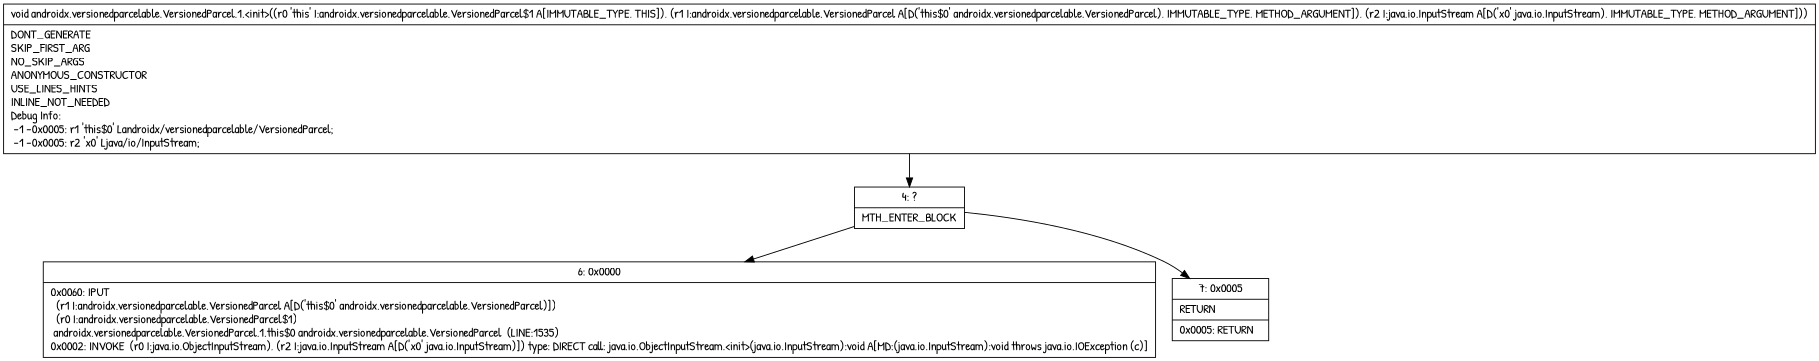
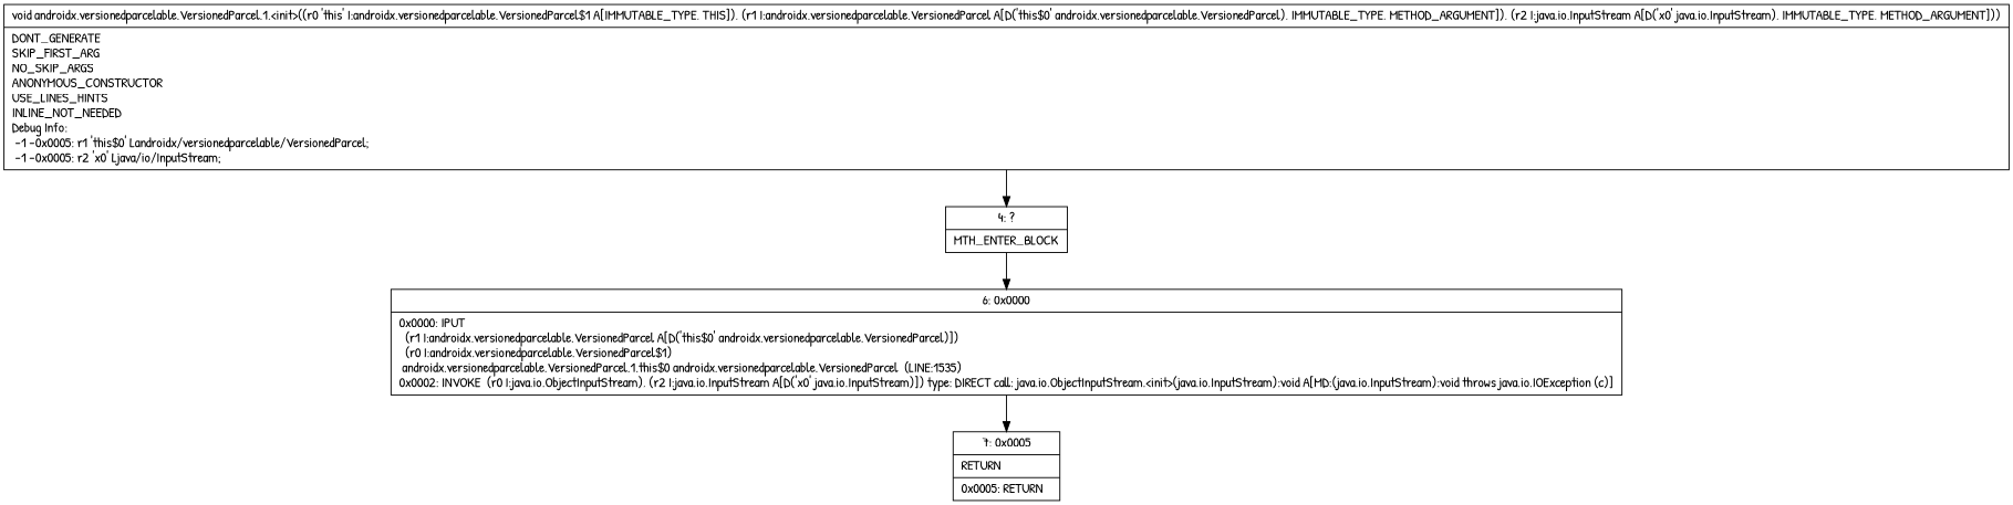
  digraph {
    fontname="Patrick Hand"
    node [fontname="Patrick Hand" shape=record]
    edge [fontname="Patrick Hand"]
    n1 [label="{4\:\ ?|MTH_ENTER_BLOCK\l}"]
-   n2 [label="{6\:\ 0x0000|0x0060: IPUT  \l  (r1 I:androidx.versionedparcelable.VersionedParcel A[D('this$0' androidx.versionedparcelable.VersionedParcel)])\l  (r0 I:androidx.versionedparcelable.VersionedParcel$1)\l androidx.versionedparcelable.VersionedParcel.1.this$0 androidx.versionedparcelable.VersionedParcel  (LINE:1535)\l0x0002: INVOKE  (r0 I:java.io.ObjectInputStream), (r2 I:java.io.InputStream A[D('x0' java.io.InputStream)]) type: DIRECT call: java.io.ObjectInputStream.\<init\>(java.io.InputStream):void A[MD:(java.io.InputStream):void throws java.io.IOException (c)]\l}"]
+   n2 [label="{6\:\ 0x0000|0x0000: IPUT  \l  (r1 I:androidx.versionedparcelable.VersionedParcel A[D('this$0' androidx.versionedparcelable.VersionedParcel)])\l  (r0 I:androidx.versionedparcelable.VersionedParcel$1)\l androidx.versionedparcelable.VersionedParcel.1.this$0 androidx.versionedparcelable.VersionedParcel  (LINE:1535)\l0x0002: INVOKE  (r0 I:java.io.ObjectInputStream), (r2 I:java.io.InputStream A[D('x0' java.io.InputStream)]) type: DIRECT call: java.io.ObjectInputStream.\<init\>(java.io.InputStream):void A[MD:(java.io.InputStream):void throws java.io.IOException (c)]\l}"]
    n3 [label="{7\:\ 0x0005|RETURN\l|0x0005: RETURN   \l}"]
    n4 [label="{void androidx.versionedparcelable.VersionedParcel.1.\<init\>((r0 'this' I:androidx.versionedparcelable.VersionedParcel$1 A[IMMUTABLE_TYPE, THIS]), (r1 I:androidx.versionedparcelable.VersionedParcel A[D('this$0' androidx.versionedparcelable.VersionedParcel), IMMUTABLE_TYPE, METHOD_ARGUMENT]), (r2 I:java.io.InputStream A[D('x0' java.io.InputStream), IMMUTABLE_TYPE, METHOD_ARGUMENT]))  | DONT_GENERATE\lSKIP_FIRST_ARG\lNO_SKIP_ARGS\lANONYMOUS_CONSTRUCTOR\lUSE_LINES_HINTS\lINLINE_NOT_NEEDED\lDebug Info:\l  \-1 \-0x0005: r1 'this$0' Landroidx\/versionedparcelable\/VersionedParcel;\l  \-1 \-0x0005: r2 'x0' Ljava\/io\/InputStream;\l}"]
    n1 -> n2
-   n1 -> n3
+   n2 -> n3
    n4 -> n1
  }
